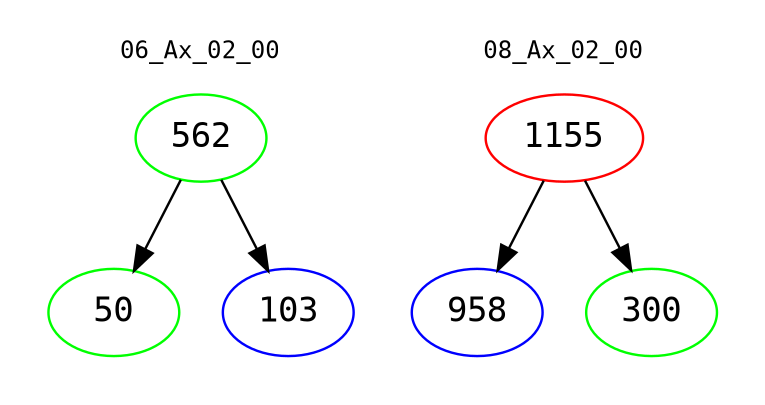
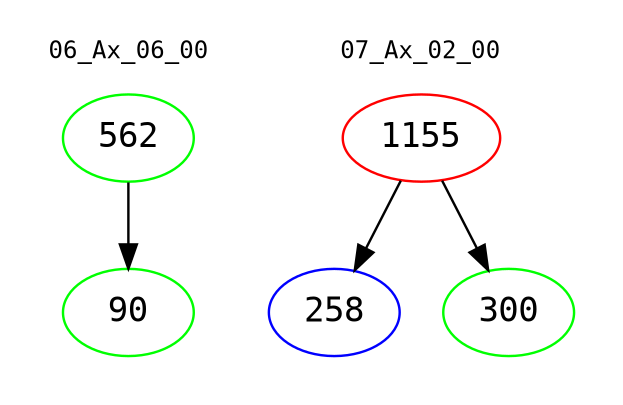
  digraph {
    fontname="DejaVu Sans Mono"
    node [color=green fontname="DejaVu Sans Mono"]
    edge [color=black fontname="DejaVu Sans Mono"]
    n1 [label=562]
-   n2 [label=50]
-   n3 [color=blue label=103]
+   n2 [label=90]
    n4 [color=red label=1155]
-   n5 [color=blue label=958]
+   n5 [color=blue label=258]
    n6 [label=300]
    subgraph cluster_1 {
      color=white
      fontsize=10
-     label="06_Ax_02_00"
+     label="06_Ax_06_00"
      n1
      n2
-     n3
    }
    subgraph cluster_2 {
      color=white
      fontsize=10
-     label="08_Ax_02_00"
+     label="07_Ax_02_00"
      n4
      n5
      n6
    }
    n1 -> n2
-   n1 -> n3
    n4 -> n5
    n4 -> n6
  }
